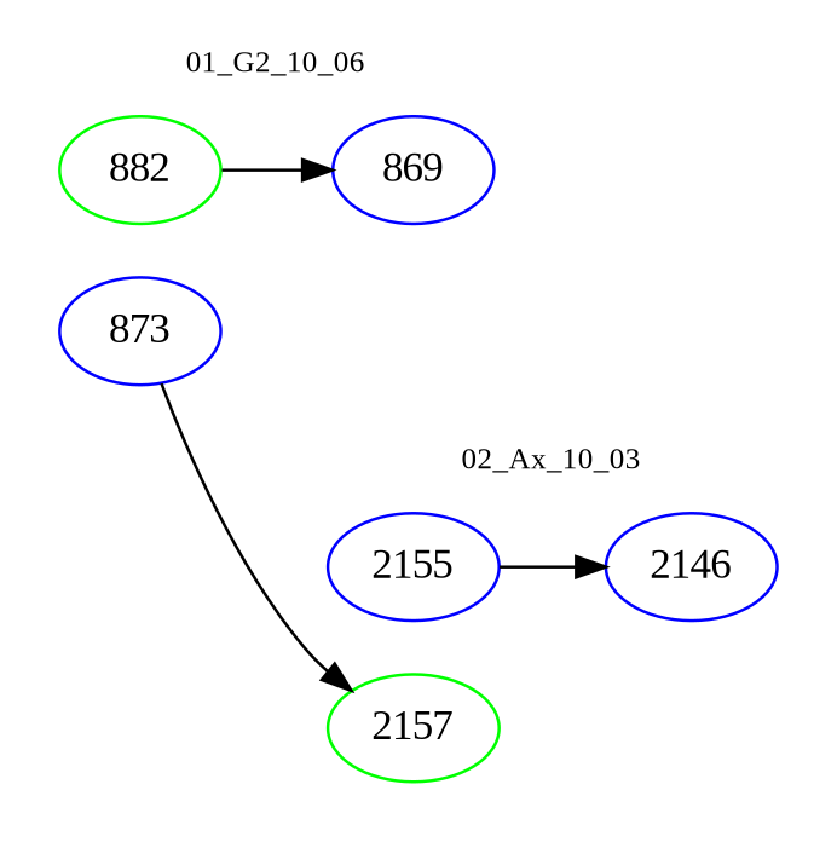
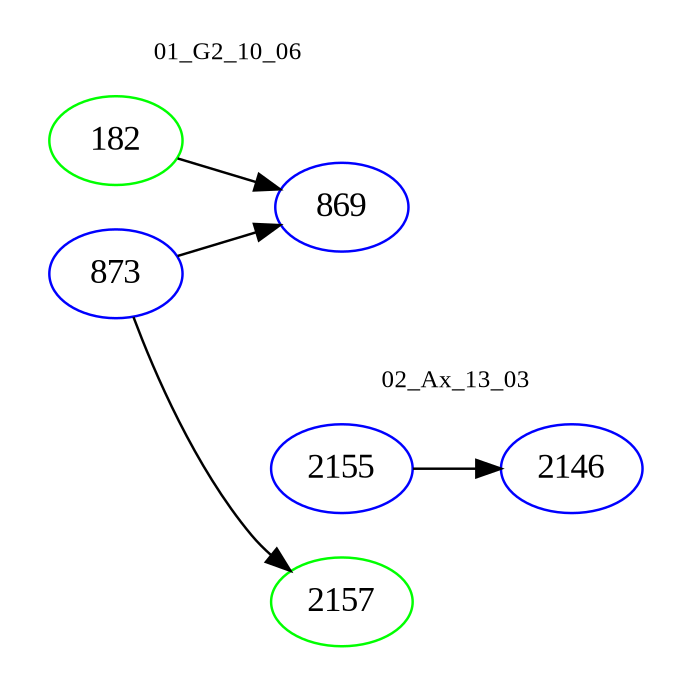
  digraph {
    fontname="Liberation Serif"
    rankdir=LR
    node [color=blue fontname="Liberation Serif"]
    edge [color=black fontname="Liberation Serif"]
    n1 [label=2155]
    n2 [label=2146]
    n3 [color=green label=2157]
    n4 [label=873]
    n5 [label=869]
-   n6 [color=green label=882]
+   n6 [color=green label=182]
    subgraph cluster_1 {
      color=white
      fontsize=10
-     label="02_Ax_10_03"
+     label="02_Ax_13_03"
      n1
      n2
      n3
    }
    subgraph cluster_2 {
      color=white
      fontsize=10
      label="01_G2_10_06"
      n4
      n5
      n6
    }
    n1 -> n2
    n4 -> n3
+   n4 -> n5
    n6 -> n5
  }
